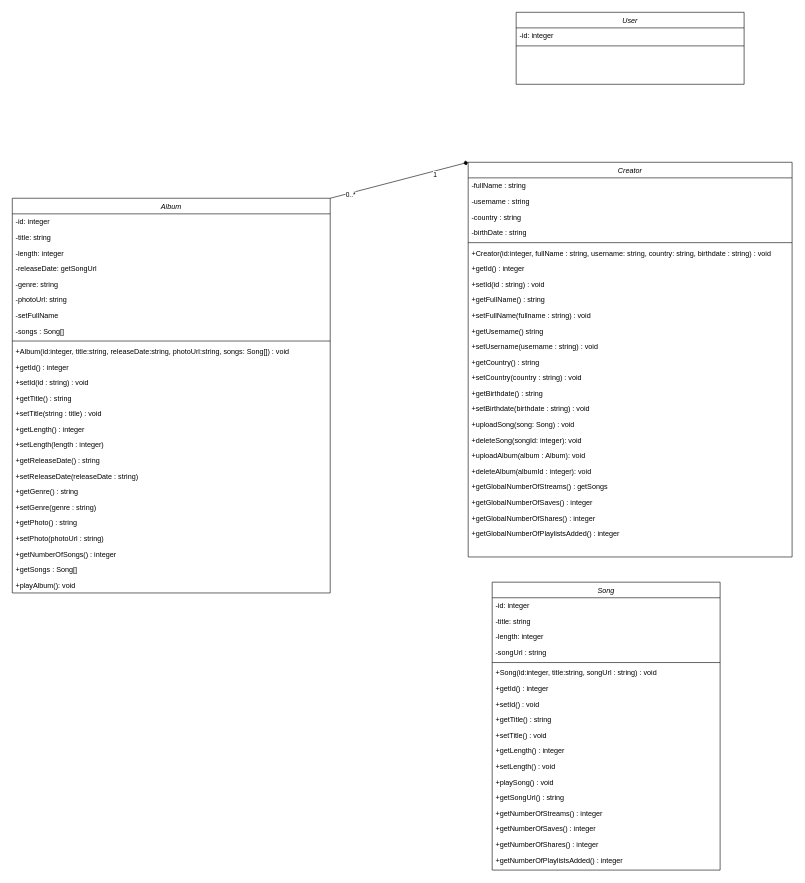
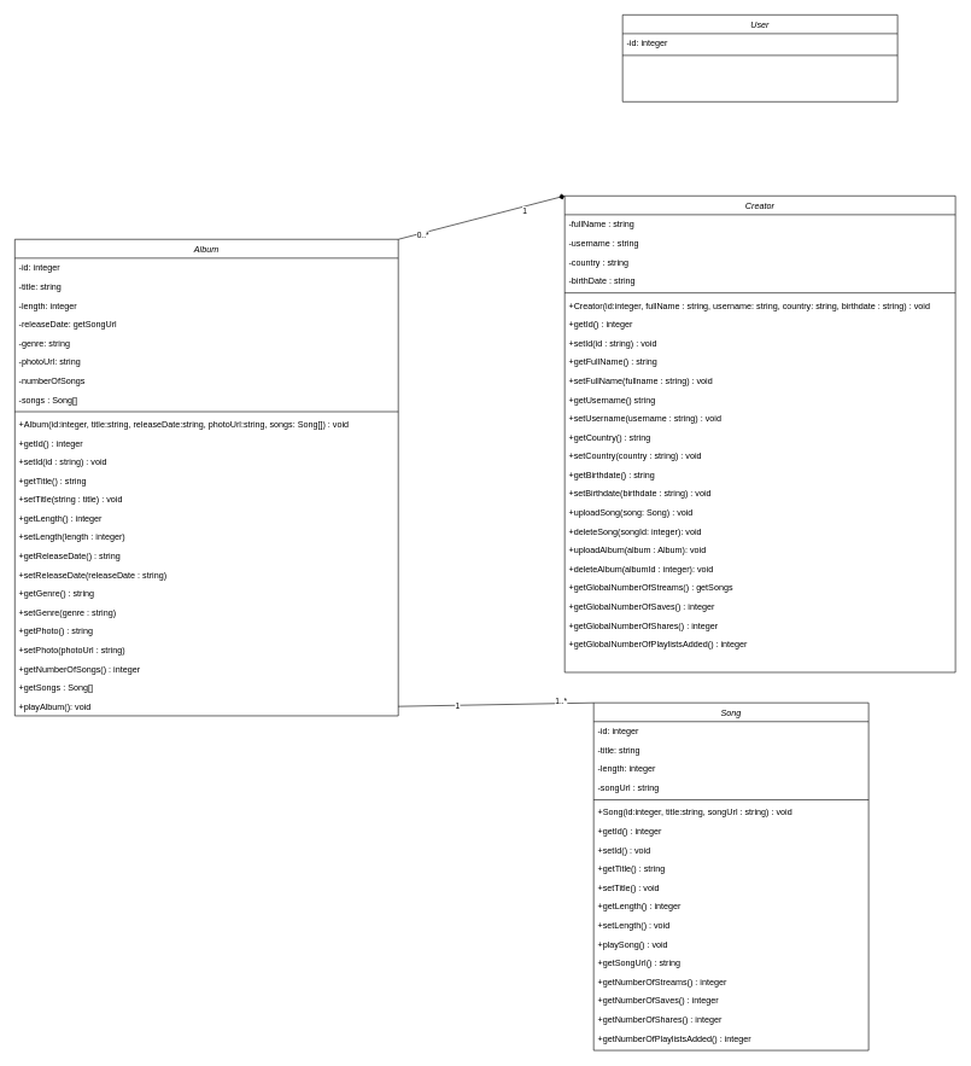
  <mxCell id="0" />
  <mxCell id="1" parent="0" />
  <mxCell id="2" value="Creator" style="swimlane;fontStyle=2;align=center;verticalAlign=top;childLayout=stackLayout;horizontal=1;startSize=26;horizontalStack=0;resizeParent=1;resizeLast=0;collapsible=1;marginBottom=0;rounded=0;shadow=0;strokeWidth=1;" parent="1" vertex="1"><mxGeometry x="780" y="270" width="540" height="658" as="geometry"><mxRectangle x="230" y="140" width="160" height="26" as="alternateBounds" /></mxGeometry></mxCell>
  <mxCell id="3" value="-fullName : string" style="text;align=left;verticalAlign=top;spacingLeft=4;spacingRight=4;overflow=hidden;rotatable=0;points=[[0,0.5],[1,0.5]];portConstraint=eastwest;rounded=0;shadow=0;html=0;" parent="2" vertex="1"><mxGeometry y="26" width="540" height="26" as="geometry" /></mxCell>
  <mxCell id="4" value="-username : string" style="text;align=left;verticalAlign=top;spacingLeft=4;spacingRight=4;overflow=hidden;rotatable=0;points=[[0,0.5],[1,0.5]];portConstraint=eastwest;rounded=0;shadow=0;html=0;" vertex="1" parent="2"><mxGeometry y="52" width="540" height="26" as="geometry" /></mxCell>
  <mxCell id="5" value="-country : string" style="text;align=left;verticalAlign=top;spacingLeft=4;spacingRight=4;overflow=hidden;rotatable=0;points=[[0,0.5],[1,0.5]];portConstraint=eastwest;rounded=0;shadow=0;html=0;" parent="2" vertex="1"><mxGeometry y="78" width="540" height="26" as="geometry" /></mxCell>
  <mxCell id="6" value="-birthDate : string&#10;&#10;&#10;" style="text;align=left;verticalAlign=top;spacingLeft=4;spacingRight=4;overflow=hidden;rotatable=0;points=[[0,0.5],[1,0.5]];portConstraint=eastwest;rounded=0;shadow=0;html=0;" vertex="1" parent="2"><mxGeometry y="104" width="540" height="26" as="geometry" /></mxCell>
  <mxCell id="7" value="" style="line;html=1;strokeWidth=1;align=left;verticalAlign=middle;spacingTop=-1;spacingLeft=3;spacingRight=3;rotatable=0;labelPosition=right;points=[];portConstraint=eastwest;" parent="2" vertex="1"><mxGeometry y="130" width="540" height="8" as="geometry" /></mxCell>
  <mxCell id="8" value="+Creator(id:integer, fullName : string, username: string, country: string, birthdate : string) : void" style="text;align=left;verticalAlign=top;spacingLeft=4;spacingRight=4;overflow=hidden;rotatable=0;points=[[0,0.5],[1,0.5]];portConstraint=eastwest;" parent="2" vertex="1"><mxGeometry y="138" width="540" height="26" as="geometry" /></mxCell>
  <mxCell id="9" value="+getId() : integer" style="text;align=left;verticalAlign=top;spacingLeft=4;spacingRight=4;overflow=hidden;rotatable=0;points=[[0,0.5],[1,0.5]];portConstraint=eastwest;" vertex="1" parent="2"><mxGeometry y="164" width="540" height="26" as="geometry" /></mxCell>
  <mxCell id="10" value="+setId(id : string) : void" style="text;align=left;verticalAlign=top;spacingLeft=4;spacingRight=4;overflow=hidden;rotatable=0;points=[[0,0.5],[1,0.5]];portConstraint=eastwest;" vertex="1" parent="2"><mxGeometry y="190" width="540" height="26" as="geometry" /></mxCell>
  <mxCell id="11" value="+getFullName() : string" style="text;align=left;verticalAlign=top;spacingLeft=4;spacingRight=4;overflow=hidden;rotatable=0;points=[[0,0.5],[1,0.5]];portConstraint=eastwest;" vertex="1" parent="2"><mxGeometry y="216" width="540" height="26" as="geometry" /></mxCell>
  <mxCell id="12" value="+setFullName(fullname : string) : void" style="text;align=left;verticalAlign=top;spacingLeft=4;spacingRight=4;overflow=hidden;rotatable=0;points=[[0,0.5],[1,0.5]];portConstraint=eastwest;" vertex="1" parent="2"><mxGeometry y="242" width="540" height="26" as="geometry" /></mxCell>
  <mxCell id="13" value="+getUsername() string" style="text;align=left;verticalAlign=top;spacingLeft=4;spacingRight=4;overflow=hidden;rotatable=0;points=[[0,0.5],[1,0.5]];portConstraint=eastwest;" vertex="1" parent="2"><mxGeometry y="268" width="540" height="26" as="geometry" /></mxCell>
  <mxCell id="14" value="+setUsername(username : string) : void" style="text;align=left;verticalAlign=top;spacingLeft=4;spacingRight=4;overflow=hidden;rotatable=0;points=[[0,0.5],[1,0.5]];portConstraint=eastwest;" vertex="1" parent="2"><mxGeometry y="294" width="540" height="26" as="geometry" /></mxCell>
  <mxCell id="15" value="+getCountry() : string" style="text;align=left;verticalAlign=top;spacingLeft=4;spacingRight=4;overflow=hidden;rotatable=0;points=[[0,0.5],[1,0.5]];portConstraint=eastwest;" vertex="1" parent="2"><mxGeometry y="320" width="540" height="26" as="geometry" /></mxCell>
  <mxCell id="16" value="+setCountry(country : string) : void" style="text;align=left;verticalAlign=top;spacingLeft=4;spacingRight=4;overflow=hidden;rotatable=0;points=[[0,0.5],[1,0.5]];portConstraint=eastwest;" vertex="1" parent="2"><mxGeometry y="346" width="540" height="26" as="geometry" /></mxCell>
  <mxCell id="17" value="+getBirthdate() : string" style="text;align=left;verticalAlign=top;spacingLeft=4;spacingRight=4;overflow=hidden;rotatable=0;points=[[0,0.5],[1,0.5]];portConstraint=eastwest;" vertex="1" parent="2"><mxGeometry y="372" width="540" height="26" as="geometry" /></mxCell>
  <mxCell id="18" value="+setBirthdate(birthdate : string) : void" style="text;align=left;verticalAlign=top;spacingLeft=4;spacingRight=4;overflow=hidden;rotatable=0;points=[[0,0.5],[1,0.5]];portConstraint=eastwest;" vertex="1" parent="2"><mxGeometry y="398" width="540" height="26" as="geometry" /></mxCell>
  <mxCell id="19" value="+uploadSong(song: Song) : void" style="text;align=left;verticalAlign=top;spacingLeft=4;spacingRight=4;overflow=hidden;rotatable=0;points=[[0,0.5],[1,0.5]];portConstraint=eastwest;" vertex="1" parent="2"><mxGeometry y="424" width="540" height="26" as="geometry" /></mxCell>
  <mxCell id="20" value="+deleteSong(songId: integer): void" style="text;align=left;verticalAlign=top;spacingLeft=4;spacingRight=4;overflow=hidden;rotatable=0;points=[[0,0.5],[1,0.5]];portConstraint=eastwest;" vertex="1" parent="2"><mxGeometry y="450" width="540" height="26" as="geometry" /></mxCell>
  <mxCell id="21" value="+uploadAlbum(album : Album): void" style="text;align=left;verticalAlign=top;spacingLeft=4;spacingRight=4;overflow=hidden;rotatable=0;points=[[0,0.5],[1,0.5]];portConstraint=eastwest;" vertex="1" parent="2"><mxGeometry y="476" width="540" height="26" as="geometry" /></mxCell>
  <mxCell id="22" value="+deleteAlbum(albumId : integer): void" style="text;align=left;verticalAlign=top;spacingLeft=4;spacingRight=4;overflow=hidden;rotatable=0;points=[[0,0.5],[1,0.5]];portConstraint=eastwest;" vertex="1" parent="2"><mxGeometry y="502" width="540" height="26" as="geometry" /></mxCell>
  <mxCell id="23" value="+getGlobalNumberOfStreams() : getSongs" style="text;align=left;verticalAlign=top;spacingLeft=4;spacingRight=4;overflow=hidden;rotatable=0;points=[[0,0.5],[1,0.5]];portConstraint=eastwest;" vertex="1" parent="2"><mxGeometry y="528" width="540" height="26" as="geometry" /></mxCell>
  <mxCell id="24" value="+getGlobalNumberOfSaves() : integer" style="text;align=left;verticalAlign=top;spacingLeft=4;spacingRight=4;overflow=hidden;rotatable=0;points=[[0,0.5],[1,0.5]];portConstraint=eastwest;" vertex="1" parent="2"><mxGeometry y="554" width="540" height="26" as="geometry" /></mxCell>
  <mxCell id="25" value="+getGlobalNumberOfShares() : integer" style="text;align=left;verticalAlign=top;spacingLeft=4;spacingRight=4;overflow=hidden;rotatable=0;points=[[0,0.5],[1,0.5]];portConstraint=eastwest;" vertex="1" parent="2"><mxGeometry y="580" width="540" height="26" as="geometry" /></mxCell>
  <mxCell id="26" value="+getGlobalNumberOfPlaylistsAdded() : integer" style="text;align=left;verticalAlign=top;spacingLeft=4;spacingRight=4;overflow=hidden;rotatable=0;points=[[0,0.5],[1,0.5]];portConstraint=eastwest;" vertex="1" parent="2"><mxGeometry y="606" width="540" height="26" as="geometry" /></mxCell>
  <mxCell id="27" value="Song" style="swimlane;fontStyle=2;align=center;verticalAlign=top;childLayout=stackLayout;horizontal=1;startSize=26;horizontalStack=0;resizeParent=1;resizeLast=0;collapsible=1;marginBottom=0;rounded=0;shadow=0;strokeWidth=1;" vertex="1" parent="1"><mxGeometry x="820" y="970" width="380" height="480" as="geometry"><mxRectangle x="230" y="140" width="160" height="26" as="alternateBounds" /></mxGeometry></mxCell>
  <mxCell id="28" value="-id: integer&#10;" style="text;align=left;verticalAlign=top;spacingLeft=4;spacingRight=4;overflow=hidden;rotatable=0;points=[[0,0.5],[1,0.5]];portConstraint=eastwest;" vertex="1" parent="27"><mxGeometry y="26" width="380" height="26" as="geometry" /></mxCell>
  <mxCell id="29" value="-title: string&#10;" style="text;align=left;verticalAlign=top;spacingLeft=4;spacingRight=4;overflow=hidden;rotatable=0;points=[[0,0.5],[1,0.5]];portConstraint=eastwest;" vertex="1" parent="27"><mxGeometry y="52" width="380" height="26" as="geometry" /></mxCell>
  <mxCell id="30" value="-length: integer" style="text;align=left;verticalAlign=top;spacingLeft=4;spacingRight=4;overflow=hidden;rotatable=0;points=[[0,0.5],[1,0.5]];portConstraint=eastwest;" vertex="1" parent="27"><mxGeometry y="78" width="380" height="26" as="geometry" /></mxCell>
  <mxCell id="31" value="-songUrl : string" style="text;align=left;verticalAlign=top;spacingLeft=4;spacingRight=4;overflow=hidden;rotatable=0;points=[[0,0.5],[1,0.5]];portConstraint=eastwest;" vertex="1" parent="27"><mxGeometry y="104" width="380" height="26" as="geometry" /></mxCell>
  <mxCell id="32" value="" style="line;html=1;strokeWidth=1;align=left;verticalAlign=middle;spacingTop=-1;spacingLeft=3;spacingRight=3;rotatable=0;labelPosition=right;points=[];portConstraint=eastwest;" vertex="1" parent="27"><mxGeometry y="130" width="380" height="8" as="geometry" /></mxCell>
  <mxCell id="33" value="+Song(id:integer, title:string, songUrl : string) : void" style="text;align=left;verticalAlign=top;spacingLeft=4;spacingRight=4;overflow=hidden;rotatable=0;points=[[0,0.5],[1,0.5]];portConstraint=eastwest;" vertex="1" parent="27"><mxGeometry y="138" width="380" height="26" as="geometry" /></mxCell>
  <mxCell id="34" value="+getId() : integer" style="text;align=left;verticalAlign=top;spacingLeft=4;spacingRight=4;overflow=hidden;rotatable=0;points=[[0,0.5],[1,0.5]];portConstraint=eastwest;" vertex="1" parent="27"><mxGeometry y="164" width="380" height="26" as="geometry" /></mxCell>
  <mxCell id="35" value="+setId() : void" style="text;align=left;verticalAlign=top;spacingLeft=4;spacingRight=4;overflow=hidden;rotatable=0;points=[[0,0.5],[1,0.5]];portConstraint=eastwest;" vertex="1" parent="27"><mxGeometry y="190" width="380" height="26" as="geometry" /></mxCell>
  <mxCell id="36" value="+getTitle() : string" style="text;align=left;verticalAlign=top;spacingLeft=4;spacingRight=4;overflow=hidden;rotatable=0;points=[[0,0.5],[1,0.5]];portConstraint=eastwest;" vertex="1" parent="27"><mxGeometry y="216" width="380" height="26" as="geometry" /></mxCell>
  <mxCell id="37" value="+setTitle() : void" style="text;align=left;verticalAlign=top;spacingLeft=4;spacingRight=4;overflow=hidden;rotatable=0;points=[[0,0.5],[1,0.5]];portConstraint=eastwest;" vertex="1" parent="27"><mxGeometry y="242" width="380" height="26" as="geometry" /></mxCell>
  <mxCell id="38" value="+getLength() : integer" style="text;align=left;verticalAlign=top;spacingLeft=4;spacingRight=4;overflow=hidden;rotatable=0;points=[[0,0.5],[1,0.5]];portConstraint=eastwest;" vertex="1" parent="27"><mxGeometry y="268" width="380" height="26" as="geometry" /></mxCell>
  <mxCell id="39" value="+setLength() : void" style="text;align=left;verticalAlign=top;spacingLeft=4;spacingRight=4;overflow=hidden;rotatable=0;points=[[0,0.5],[1,0.5]];portConstraint=eastwest;" vertex="1" parent="27"><mxGeometry y="294" width="380" height="26" as="geometry" /></mxCell>
  <mxCell id="40" value="+playSong() : void" style="text;align=left;verticalAlign=top;spacingLeft=4;spacingRight=4;overflow=hidden;rotatable=0;points=[[0,0.5],[1,0.5]];portConstraint=eastwest;" vertex="1" parent="27"><mxGeometry y="320" width="380" height="26" as="geometry" /></mxCell>
  <mxCell id="41" value="+getSongUrl() : string" style="text;align=left;verticalAlign=top;spacingLeft=4;spacingRight=4;overflow=hidden;rotatable=0;points=[[0,0.5],[1,0.5]];portConstraint=eastwest;" vertex="1" parent="27"><mxGeometry y="346" width="380" height="26" as="geometry" /></mxCell>
  <mxCell id="42" value="+getNumberOfStreams() : integer" style="text;align=left;verticalAlign=top;spacingLeft=4;spacingRight=4;overflow=hidden;rotatable=0;points=[[0,0.5],[1,0.5]];portConstraint=eastwest;" vertex="1" parent="27"><mxGeometry y="372" width="380" height="26" as="geometry" /></mxCell>
  <mxCell id="43" value="+getNumberOfSaves() : integer" style="text;align=left;verticalAlign=top;spacingLeft=4;spacingRight=4;overflow=hidden;rotatable=0;points=[[0,0.5],[1,0.5]];portConstraint=eastwest;" vertex="1" parent="27"><mxGeometry y="398" width="380" height="26" as="geometry" /></mxCell>
  <mxCell id="44" value="+getNumberOfShares() : integer" style="text;align=left;verticalAlign=top;spacingLeft=4;spacingRight=4;overflow=hidden;rotatable=0;points=[[0,0.5],[1,0.5]];portConstraint=eastwest;" vertex="1" parent="27"><mxGeometry y="424" width="380" height="26" as="geometry" /></mxCell>
  <mxCell id="45" value="+getNumberOfPlaylistsAdded() : integer" style="text;align=left;verticalAlign=top;spacingLeft=4;spacingRight=4;overflow=hidden;rotatable=0;points=[[0,0.5],[1,0.5]];portConstraint=eastwest;" vertex="1" parent="27"><mxGeometry y="450" width="380" height="26" as="geometry" /></mxCell>
  <mxCell id="46" value="Album" style="swimlane;fontStyle=2;align=center;verticalAlign=top;childLayout=stackLayout;horizontal=1;startSize=26;horizontalStack=0;resizeParent=1;resizeLast=0;collapsible=1;marginBottom=0;rounded=0;shadow=0;strokeWidth=1;" vertex="1" parent="1"><mxGeometry x="20" y="330" width="530" height="658" as="geometry"><mxRectangle x="230" y="140" width="160" height="26" as="alternateBounds" /></mxGeometry></mxCell>
  <mxCell id="47" value="-id: integer&#10;" style="text;align=left;verticalAlign=top;spacingLeft=4;spacingRight=4;overflow=hidden;rotatable=0;points=[[0,0.5],[1,0.5]];portConstraint=eastwest;" vertex="1" parent="46"><mxGeometry y="26" width="530" height="26" as="geometry" /></mxCell>
  <mxCell id="48" value="-title: string&#10;" style="text;align=left;verticalAlign=top;spacingLeft=4;spacingRight=4;overflow=hidden;rotatable=0;points=[[0,0.5],[1,0.5]];portConstraint=eastwest;" vertex="1" parent="46"><mxGeometry y="52" width="530" height="26" as="geometry" /></mxCell>
  <mxCell id="49" value="-length: integer" style="text;align=left;verticalAlign=top;spacingLeft=4;spacingRight=4;overflow=hidden;rotatable=0;points=[[0,0.5],[1,0.5]];portConstraint=eastwest;" vertex="1" parent="46"><mxGeometry y="78" width="530" height="26" as="geometry" /></mxCell>
  <mxCell id="50" value="-releaseDate: getSongUrl" style="text;align=left;verticalAlign=top;spacingLeft=4;spacingRight=4;overflow=hidden;rotatable=0;points=[[0,0.5],[1,0.5]];portConstraint=eastwest;" vertex="1" parent="46"><mxGeometry y="104" width="530" height="26" as="geometry" /></mxCell>
  <mxCell id="51" value="-genre: string" style="text;align=left;verticalAlign=top;spacingLeft=4;spacingRight=4;overflow=hidden;rotatable=0;points=[[0,0.5],[1,0.5]];portConstraint=eastwest;" vertex="1" parent="46"><mxGeometry y="130" width="530" height="26" as="geometry" /></mxCell>
  <mxCell id="52" value="-photoUrl: string" style="text;align=left;verticalAlign=top;spacingLeft=4;spacingRight=4;overflow=hidden;rotatable=0;points=[[0,0.5],[1,0.5]];portConstraint=eastwest;" vertex="1" parent="46"><mxGeometry y="156" width="530" height="26" as="geometry" /></mxCell>
- <mxCell id="53" value="-setFullName" style="text;align=left;verticalAlign=top;spacingLeft=4;spacingRight=4;overflow=hidden;rotatable=0;points=[[0,0.5],[1,0.5]];portConstraint=eastwest;" vertex="1" parent="46"><mxGeometry y="182" width="530" height="26" as="geometry" /></mxCell>
+ <mxCell id="53" value="-numberOfSongs" style="text;align=left;verticalAlign=top;spacingLeft=4;spacingRight=4;overflow=hidden;rotatable=0;points=[[0,0.5],[1,0.5]];portConstraint=eastwest;" vertex="1" parent="46"><mxGeometry y="182" width="530" height="26" as="geometry" /></mxCell>
  <mxCell id="54" value="-songs : Song[]" style="text;align=left;verticalAlign=top;spacingLeft=4;spacingRight=4;overflow=hidden;rotatable=0;points=[[0,0.5],[1,0.5]];portConstraint=eastwest;" vertex="1" parent="46"><mxGeometry y="208" width="530" height="26" as="geometry" /></mxCell>
  <mxCell id="55" value="" style="line;html=1;strokeWidth=1;align=left;verticalAlign=middle;spacingTop=-1;spacingLeft=3;spacingRight=3;rotatable=0;labelPosition=right;points=[];portConstraint=eastwest;" vertex="1" parent="46"><mxGeometry y="234" width="530" height="8" as="geometry" /></mxCell>
  <mxCell id="56" value="+Album(id:integer, title:string, releaseDate:string, photoUrl:string, songs: Song[]) : void" style="text;align=left;verticalAlign=top;spacingLeft=4;spacingRight=4;overflow=hidden;rotatable=0;points=[[0,0.5],[1,0.5]];portConstraint=eastwest;" vertex="1" parent="46"><mxGeometry y="242" width="530" height="26" as="geometry" /></mxCell>
  <mxCell id="57" value="+getId() : integer" style="text;align=left;verticalAlign=top;spacingLeft=4;spacingRight=4;overflow=hidden;rotatable=0;points=[[0,0.5],[1,0.5]];portConstraint=eastwest;" vertex="1" parent="46"><mxGeometry y="268" width="530" height="26" as="geometry" /></mxCell>
  <mxCell id="58" value="+setId(id : string) : void" style="text;align=left;verticalAlign=top;spacingLeft=4;spacingRight=4;overflow=hidden;rotatable=0;points=[[0,0.5],[1,0.5]];portConstraint=eastwest;" vertex="1" parent="46"><mxGeometry y="294" width="530" height="26" as="geometry" /></mxCell>
  <mxCell id="59" value="+getTitle() : string" style="text;align=left;verticalAlign=top;spacingLeft=4;spacingRight=4;overflow=hidden;rotatable=0;points=[[0,0.5],[1,0.5]];portConstraint=eastwest;" vertex="1" parent="46"><mxGeometry y="320" width="530" height="26" as="geometry" /></mxCell>
  <mxCell id="60" value="+setTitle(string : title) : void" style="text;align=left;verticalAlign=top;spacingLeft=4;spacingRight=4;overflow=hidden;rotatable=0;points=[[0,0.5],[1,0.5]];portConstraint=eastwest;" vertex="1" parent="46"><mxGeometry y="346" width="530" height="26" as="geometry" /></mxCell>
  <mxCell id="61" value="+getLength() : integer" style="text;align=left;verticalAlign=top;spacingLeft=4;spacingRight=4;overflow=hidden;rotatable=0;points=[[0,0.5],[1,0.5]];portConstraint=eastwest;" vertex="1" parent="46"><mxGeometry y="372" width="530" height="26" as="geometry" /></mxCell>
  <mxCell id="62" value="+setLength(length : integer)" style="text;align=left;verticalAlign=top;spacingLeft=4;spacingRight=4;overflow=hidden;rotatable=0;points=[[0,0.5],[1,0.5]];portConstraint=eastwest;" vertex="1" parent="46"><mxGeometry y="398" width="530" height="26" as="geometry" /></mxCell>
  <mxCell id="63" value="+getReleaseDate() : string" style="text;align=left;verticalAlign=top;spacingLeft=4;spacingRight=4;overflow=hidden;rotatable=0;points=[[0,0.5],[1,0.5]];portConstraint=eastwest;" vertex="1" parent="46"><mxGeometry y="424" width="530" height="26" as="geometry" /></mxCell>
  <mxCell id="64" value="+setReleaseDate(releaseDate : string)" style="text;align=left;verticalAlign=top;spacingLeft=4;spacingRight=4;overflow=hidden;rotatable=0;points=[[0,0.5],[1,0.5]];portConstraint=eastwest;" vertex="1" parent="46"><mxGeometry y="450" width="530" height="26" as="geometry" /></mxCell>
  <mxCell id="65" value="+getGenre() : string" style="text;align=left;verticalAlign=top;spacingLeft=4;spacingRight=4;overflow=hidden;rotatable=0;points=[[0,0.5],[1,0.5]];portConstraint=eastwest;" vertex="1" parent="46"><mxGeometry y="476" width="530" height="26" as="geometry" /></mxCell>
  <mxCell id="66" value="+setGenre(genre : string)" style="text;align=left;verticalAlign=top;spacingLeft=4;spacingRight=4;overflow=hidden;rotatable=0;points=[[0,0.5],[1,0.5]];portConstraint=eastwest;" vertex="1" parent="46"><mxGeometry y="502" width="530" height="26" as="geometry" /></mxCell>
  <mxCell id="67" value="+getPhoto() : string" style="text;align=left;verticalAlign=top;spacingLeft=4;spacingRight=4;overflow=hidden;rotatable=0;points=[[0,0.5],[1,0.5]];portConstraint=eastwest;" vertex="1" parent="46"><mxGeometry y="528" width="530" height="26" as="geometry" /></mxCell>
  <mxCell id="68" value="+setPhoto(photoUrl : string)" style="text;align=left;verticalAlign=top;spacingLeft=4;spacingRight=4;overflow=hidden;rotatable=0;points=[[0,0.5],[1,0.5]];portConstraint=eastwest;" vertex="1" parent="46"><mxGeometry y="554" width="530" height="26" as="geometry" /></mxCell>
  <mxCell id="69" value="+getNumberOfSongs() : integer" style="text;align=left;verticalAlign=top;spacingLeft=4;spacingRight=4;overflow=hidden;rotatable=0;points=[[0,0.5],[1,0.5]];portConstraint=eastwest;" vertex="1" parent="46"><mxGeometry y="580" width="530" height="26" as="geometry" /></mxCell>
  <mxCell id="70" value="+getSongs : Song[]" style="text;align=left;verticalAlign=top;spacingLeft=4;spacingRight=4;overflow=hidden;rotatable=0;points=[[0,0.5],[1,0.5]];portConstraint=eastwest;" vertex="1" parent="46"><mxGeometry y="606" width="530" height="26" as="geometry" /></mxCell>
  <mxCell id="71" value="+playAlbum(): void" style="text;align=left;verticalAlign=top;spacingLeft=4;spacingRight=4;overflow=hidden;rotatable=0;points=[[0,0.5],[1,0.5]];portConstraint=eastwest;" vertex="1" parent="46"><mxGeometry y="632" width="530" height="26" as="geometry" /></mxCell>
+ <mxCell id="72" value="" style="endArrow=none;html=1;rounded=0;entryX=0;entryY=0;entryDx=0;entryDy=0;exitX=1;exitY=0.5;exitDx=0;exitDy=0;" edge="1" parent="1" source="71" target="27"><mxGeometry width="50" height="50" relative="1" as="geometry"><mxPoint x="120" y="1120" as="sourcePoint" /><mxPoint x="170" y="1070" as="targetPoint" /></mxGeometry></mxCell>
+ <mxCell id="73" value="1" style="edgeLabel;html=1;align=center;verticalAlign=middle;resizable=0;points=[];" vertex="1" connectable="0" parent="72"><mxGeometry x="-0.389" relative="1" as="geometry"><mxPoint as="offset" /></mxGeometry></mxCell>
+ <mxCell id="74" value="1..*" style="edgeLabel;html=1;align=center;verticalAlign=middle;resizable=0;points=[];" vertex="1" connectable="0" parent="72"><mxGeometry x="0.663" y="3" relative="1" as="geometry"><mxPoint as="offset" /></mxGeometry></mxCell>
  <mxCell id="75" value="" style="endArrow=diamond;html=1;rounded=0;entryX=0;entryY=0;entryDx=0;entryDy=0;exitX=1;exitY=0;exitDx=0;exitDy=0;" edge="1" parent="1" source="46" target="2"><mxGeometry width="50" height="50" relative="1" as="geometry"><mxPoint y="580" as="sourcePoint" x="620" /><mxPoint x="670" y="530" as="targetPoint" /></mxGeometry></mxCell>
  <mxCell id="76" value="1" style="edgeLabel;html=1;align=center;verticalAlign=middle;resizable=0;points=[];" vertex="1" connectable="0" parent="75"><mxGeometry x="0.51" y="-6" relative="1" as="geometry"><mxPoint as="offset" /></mxGeometry></mxCell>
  <mxCell id="77" value="0..*" style="edgeLabel;html=1;align=center;verticalAlign=middle;resizable=0;points=[];" vertex="1" connectable="0" parent="75"><mxGeometry x="-0.714" y="-2" relative="1" as="geometry"><mxPoint y="1" as="offset" /></mxGeometry></mxCell>
  <mxCell id="78" value="User" style="swimlane;fontStyle=2;align=center;verticalAlign=top;childLayout=stackLayout;horizontal=1;startSize=26;horizontalStack=0;resizeParent=1;resizeLast=0;collapsible=1;marginBottom=0;rounded=0;shadow=0;strokeWidth=1;" vertex="1" parent="1"><mxGeometry x="860" y="20" width="380" height="120" as="geometry"><mxRectangle x="230" y="140" width="160" height="26" as="alternateBounds" /></mxGeometry></mxCell>
  <mxCell id="79" value="-id: integer&#10;" style="text;align=left;verticalAlign=top;spacingLeft=4;spacingRight=4;overflow=hidden;rotatable=0;points=[[0,0.5],[1,0.5]];portConstraint=eastwest;" vertex="1" parent="78"><mxGeometry y="26" width="380" height="26" as="geometry" /></mxCell>
  <mxCell id="80" value="" style="line;html=1;strokeWidth=1;align=left;verticalAlign=middle;spacingTop=-1;spacingLeft=3;spacingRight=3;rotatable=0;labelPosition=right;points=[];portConstraint=eastwest;" vertex="1" parent="78"><mxGeometry y="52" width="380" height="8" as="geometry" /></mxCell>
